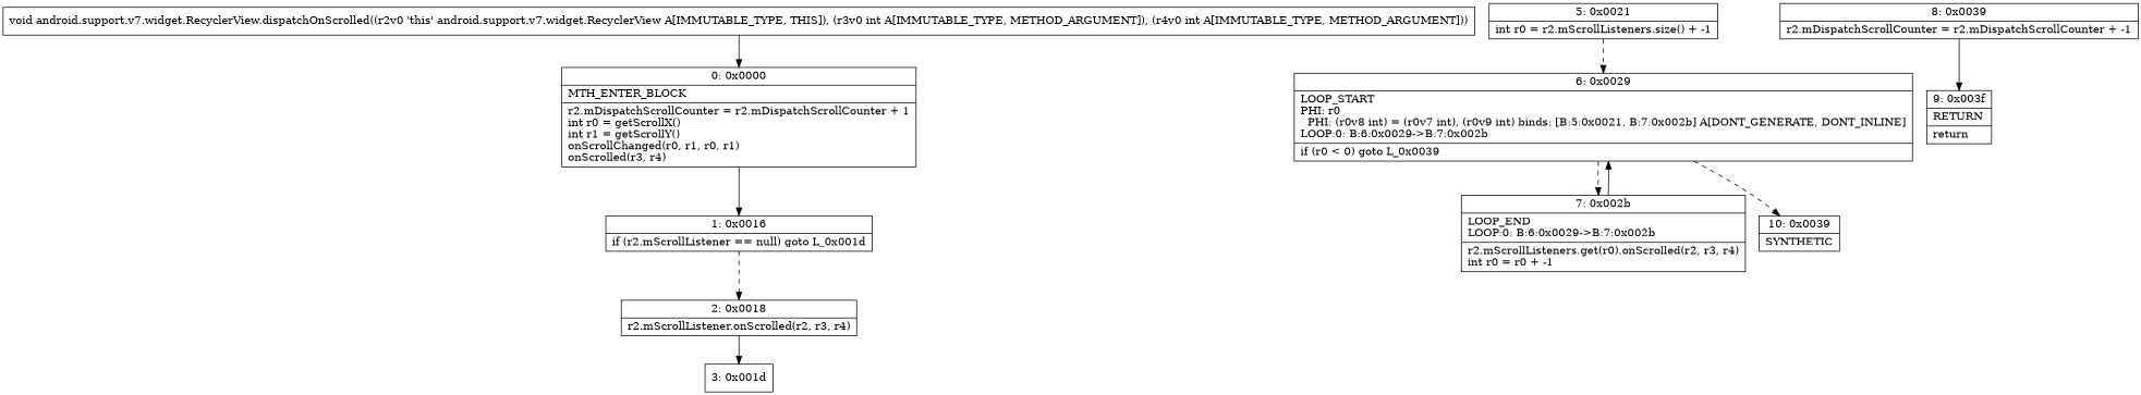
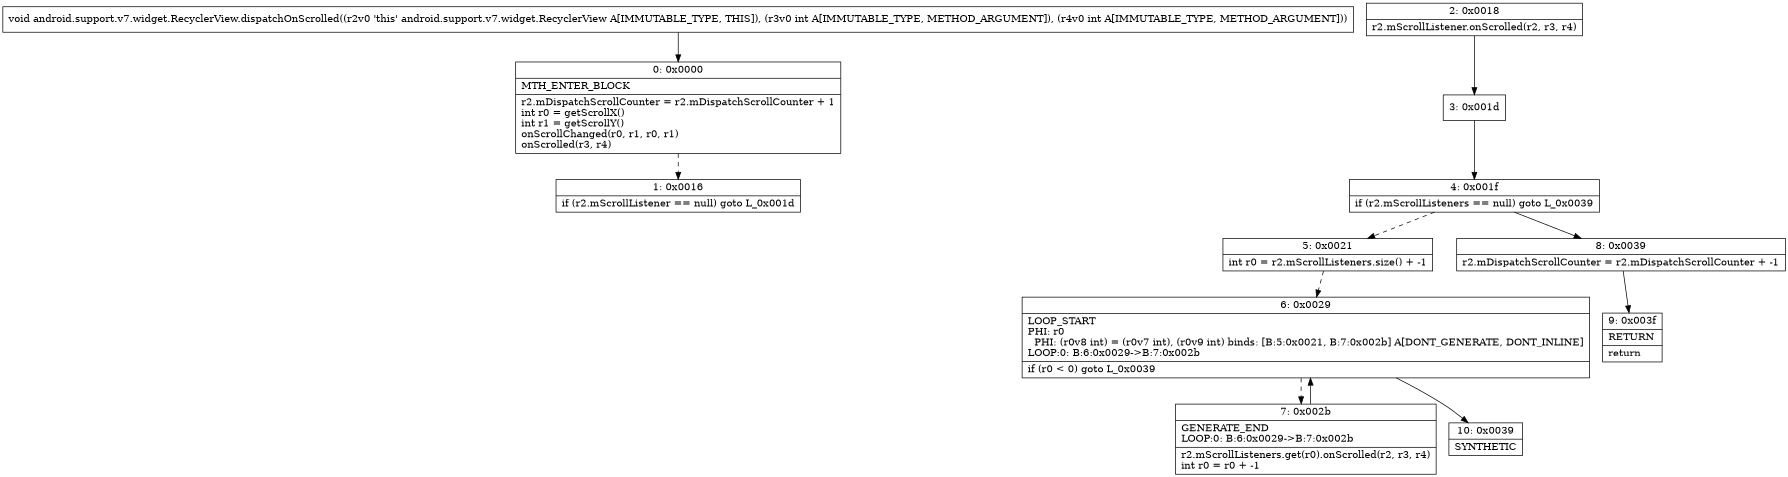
  digraph {
    node [shape=record]
    n1 [label="{0\:\ 0x0000|MTH_ENTER_BLOCK\l|r2.mDispatchScrollCounter = r2.mDispatchScrollCounter + 1\lint r0 = getScrollX()\lint r1 = getScrollY()\lonScrollChanged(r0, r1, r0, r1)\lonScrolled(r3, r4)\l}"]
    n2 [label="{1\:\ 0x0016|if (r2.mScrollListener == null) goto L_0x001d\l}"]
    n3 [label="{2\:\ 0x0018|r2.mScrollListener.onScrolled(r2, r3, r4)\l}"]
    n4 [label="{3\:\ 0x001d}"]
+   n5 [label="{4\:\ 0x001f|if (r2.mScrollListeners == null) goto L_0x0039\l}"]
    n6 [label="{5\:\ 0x0021|int r0 = r2.mScrollListeners.size() + \-1\l}"]
    n7 [label="{8\:\ 0x0039|r2.mDispatchScrollCounter = r2.mDispatchScrollCounter + \-1\l}"]
    n8 [label="{6\:\ 0x0029|LOOP_START\lPHI: r0 \l  PHI: (r0v8 int) = (r0v7 int), (r0v9 int) binds: [B:5:0x0021, B:7:0x002b] A[DONT_GENERATE, DONT_INLINE]\lLOOP:0: B:6:0x0029\-\>B:7:0x002b\l|if (r0 \< 0) goto L_0x0039\l}"]
    n9 [label="{9\:\ 0x003f|RETURN\l|return\l}"]
-   n10 [label="{7\:\ 0x002b|LOOP_END\lLOOP:0: B:6:0x0029\-\>B:7:0x002b\l|r2.mScrollListeners.get(r0).onScrolled(r2, r3, r4)\lint r0 = r0 + \-1\l}"]
+   n10 [label="{7\:\ 0x002b|GENERATE_END\lLOOP:0: B:6:0x0029\-\>B:7:0x002b\l|r2.mScrollListeners.get(r0).onScrolled(r2, r3, r4)\lint r0 = r0 + \-1\l}"]
    n11 [label="{10\:\ 0x0039|SYNTHETIC\l}"]
    n12 [label="{void android.support.v7.widget.RecyclerView.dispatchOnScrolled((r2v0 'this' android.support.v7.widget.RecyclerView A[IMMUTABLE_TYPE, THIS]), (r3v0 int A[IMMUTABLE_TYPE, METHOD_ARGUMENT]), (r4v0 int A[IMMUTABLE_TYPE, METHOD_ARGUMENT])) }"]
-   n1 -> n2
-   n2 -> n3 [style=dashed]
+   n1 -> n2 [style=dashed]
    n3 -> n4
+   n4 -> n5
+   n5 -> n6 [style=dashed]
+   n5 -> n7
    n6 -> n8 [style=dashed]
    n7 -> n9
    n8 -> n10 [style=dashed]
-   n8 -> n11 [style=dashed]
+   n8 -> n11
    n10 -> n8
    n12 -> n1
  }
